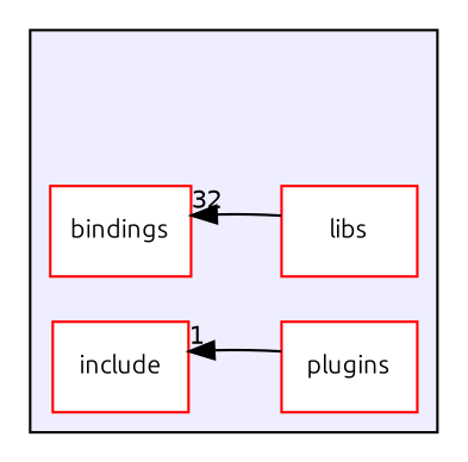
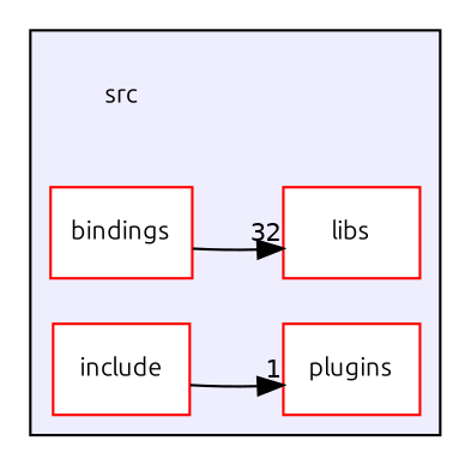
  digraph {
    compound=true
    fontname=Ubuntu
    rankdir=LR
    node [fontname=Ubuntu fontsize=10 shape=box color=red fillcolor=white style=filled]
    edge [fontname=Ubuntu labeldistance=1.5 labelfontname=Helvetica labelfontsize=10]
+   n1 [label=src shape=plaintext color="" fillcolor="" style=""]
    n2 [label=bindings]
    n3 [label=include]
    n4 [label=libs]
    n5 [label=plugins]
    subgraph cluster_1 {
      bgcolor="#eeeeff"
      pencolor=black
+     n1
      n2
      n3
      n4
      n5
    }
-   n4 -> n2 [headlabel=32]
-   n5 -> n3 [headlabel=1]
+   n2 -> n4 [headlabel=32]
+   n3 -> n5 [headlabel=1]
  }
